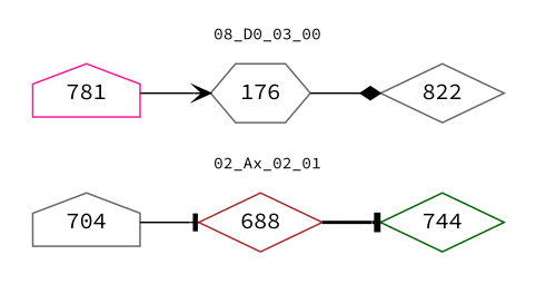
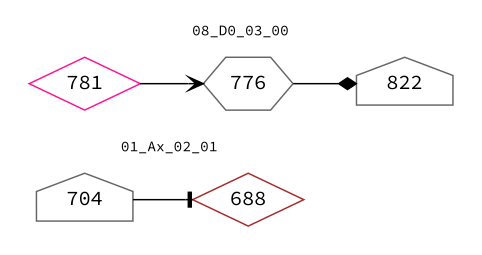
  digraph {
    fontname="Source Code Pro"
    rankdir=LR
    node [color=gray40 fontname="Source Code Pro" shape=diamond]
    edge [arrowhead=tee color=black fontname="Source Code Pro" style=solid]
    n1 [label=704 shape=house]
    n2 [color=brown label=688]
-   n3 [color=darkgreen label=744]
-   n4 [color=deeppink label=781 shape=house]
-   n5 [label=176 shape=hexagon]
-   n6 [label=822]
+   n4 [color=deeppink label=781]
+   n5 [label=776 shape=hexagon]
+   n6 [label=822 shape=house]
    subgraph cluster_1 {
      color=white
      fontsize=10
-     label="02_Ax_02_01"
+     label="01_Ax_02_01"
      n1
      n2
-     n3
    }
    subgraph cluster_2 {
      color=white
      fontsize=10
      label="08_D0_03_00"
      n4
      n5
      n6
    }
    n1 -> n2
-   n2 -> n3 [style=bold]
    n4 -> n5 [arrowhead=vee]
    n5 -> n6 [arrowhead=diamond]
  }
